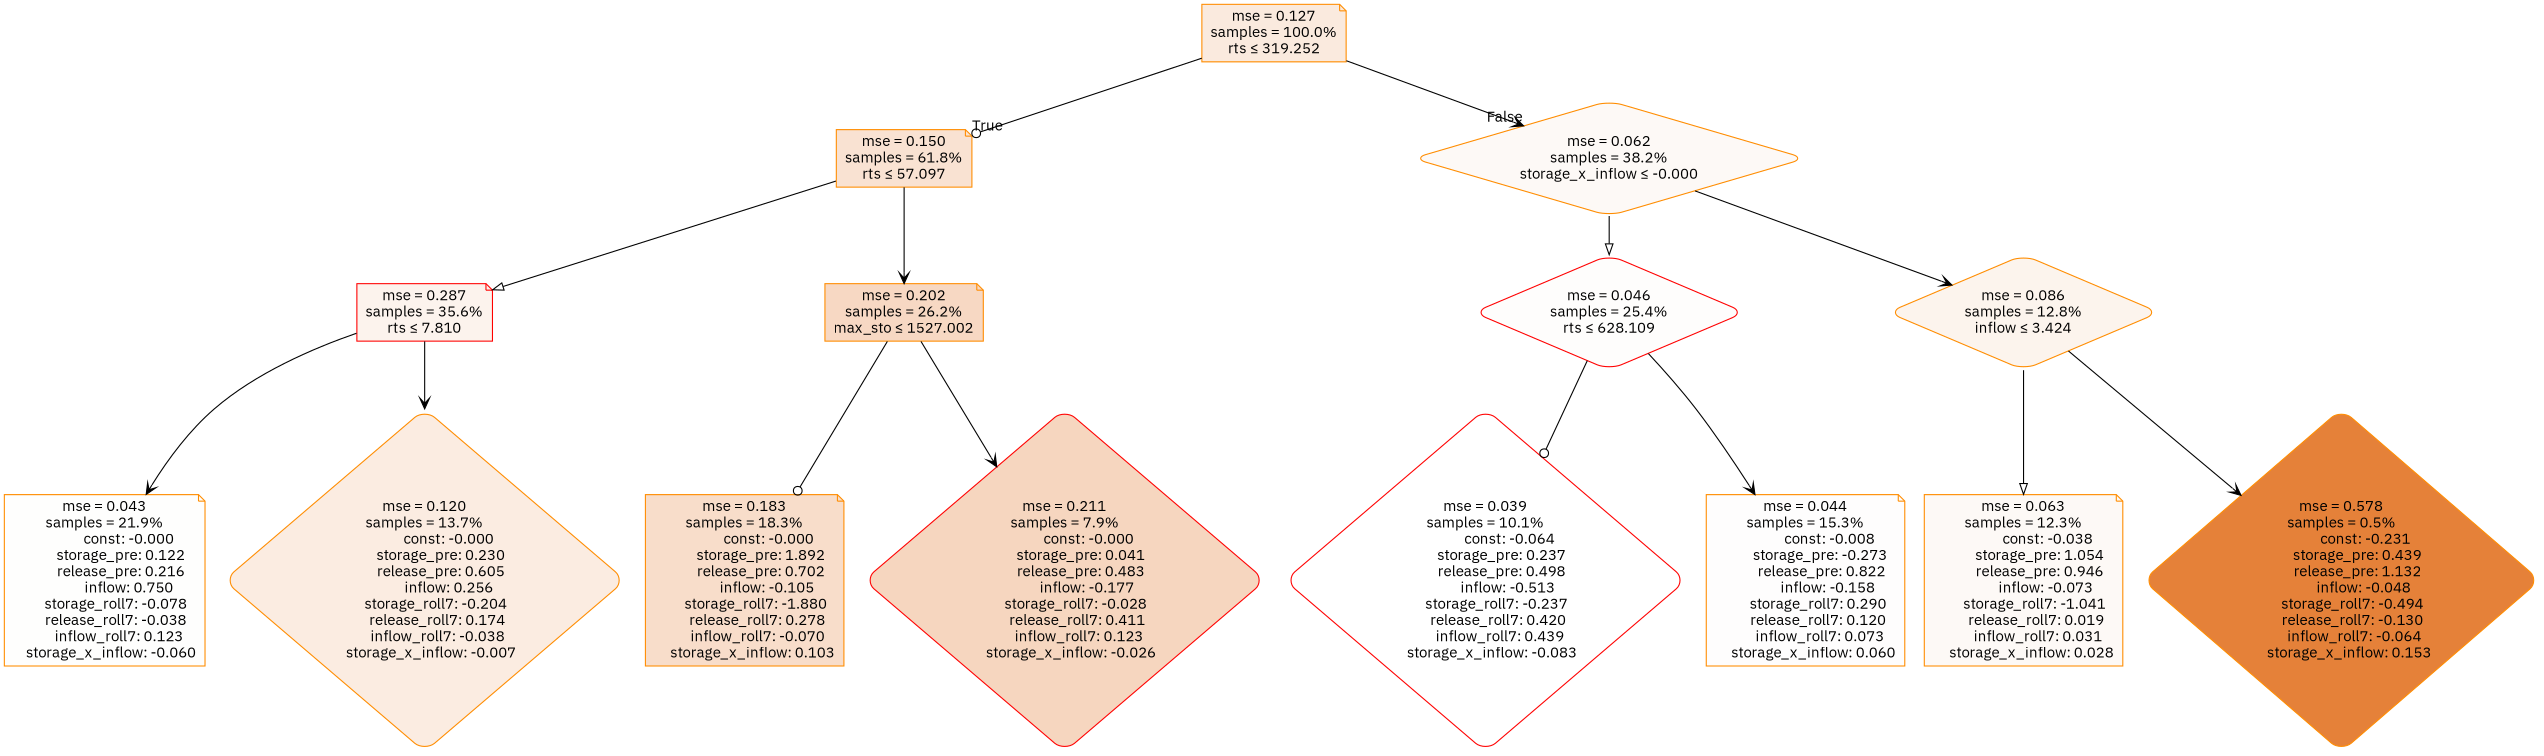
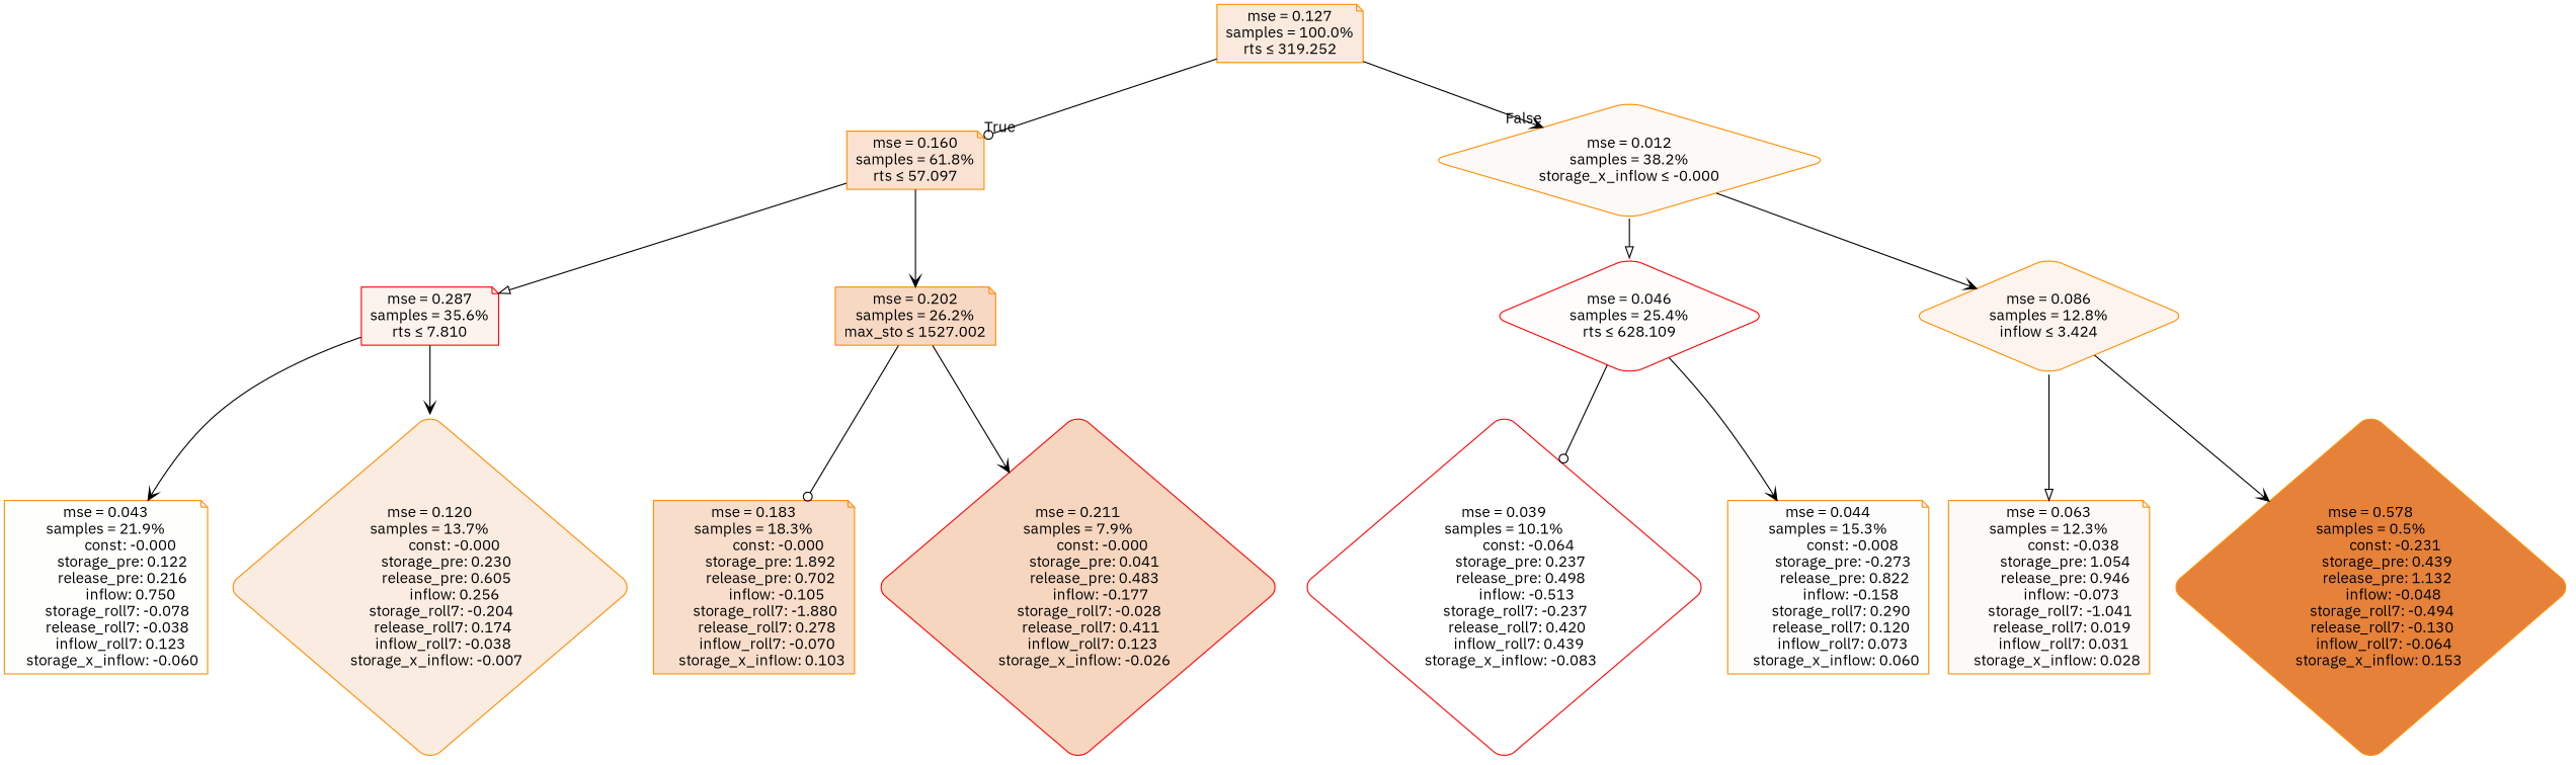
  digraph {
    fontname="IBM Plex Sans"
    node [color=darkorange fillcolor="#fdf9f6" fontname="IBM Plex Sans" shape=note style="filled, rounded"]
    edge [arrowhead=vee fontname="IBM Plex Sans"]
    n1 [fillcolor="#faeade" label="mse = 0.127\nsamples = 100.0%\nrts &le; 319.252"]
-   n2 [fillcolor="#f9e2d2" label="mse = 0.150\nsamples = 61.8%\nrts &le; 57.097"]
-   n3 [label="mse = 0.062\nsamples = 38.2%\nstorage_x_inflow &le; -0.000" shape=diamond]
+   n2 [fillcolor="#f9e2d2" label="mse = 0.160\nsamples = 61.8%\nrts &le; 57.097"]
+   n3 [label="mse = 0.012\nsamples = 38.2%\nstorage_x_inflow &le; -0.000" shape=diamond]
    n4 [color=red fillcolor="#fcf3ed" label="mse = 0.287\nsamples = 35.6%\nrts &le; 7.810"]
    n5 [fillcolor="#f7d8c3" label="mse = 0.202\nsamples = 26.2%\nmax_sto &le; 1527.002"]
    n6 [color=red fillcolor="#fefdfc" label="mse = 0.046\nsamples = 25.4%\nrts &le; 628.109" shape=diamond]
    n7 [fillcolor="#fcf4ed" label="mse = 0.086\nsamples = 12.8%\ninflow &le; 3.424" shape=diamond]
    n8 [fillcolor="#fefefd" label="mse = 0.043\nsamples = 21.9%\n               const: -0.000\n          storage_pre: 0.122\n          release_pre: 0.216\n               inflow: 0.750\n       storage_roll7: -0.078\n       release_roll7: -0.038\n         inflow_roll7: 0.123\n    storage_x_inflow: -0.060"]
    n9 [fillcolor="#fbece1" label="mse = 0.120\nsamples = 13.7%\n               const: -0.000\n          storage_pre: 0.230\n          release_pre: 0.605\n               inflow: 0.256\n       storage_roll7: -0.204\n        release_roll7: 0.174\n        inflow_roll7: -0.038\n    storage_x_inflow: -0.007" shape=diamond]
    n10 [fillcolor="#f8ddca" label="mse = 0.183\nsamples = 18.3%\n               const: -0.000\n          storage_pre: 1.892\n          release_pre: 0.702\n              inflow: -0.105\n       storage_roll7: -1.880\n        release_roll7: 0.278\n        inflow_roll7: -0.070\n     storage_x_inflow: 0.103"]
    n11 [color=red fillcolor="#f6d6bf" label="mse = 0.211\nsamples = 7.9%\n               const: -0.000\n          storage_pre: 0.041\n          release_pre: 0.483\n              inflow: -0.177\n       storage_roll7: -0.028\n        release_roll7: 0.411\n         inflow_roll7: 0.123\n    storage_x_inflow: -0.026" shape=diamond]
    n12 [color=red fillcolor="#ffffff" label="mse = 0.039\nsamples = 10.1%\n               const: -0.064\n          storage_pre: 0.237\n          release_pre: 0.498\n              inflow: -0.513\n       storage_roll7: -0.237\n        release_roll7: 0.420\n         inflow_roll7: 0.439\n    storage_x_inflow: -0.083" shape=diamond]
    n13 [fillcolor="#fefdfd" label="mse = 0.044\nsamples = 15.3%\n               const: -0.008\n         storage_pre: -0.273\n          release_pre: 0.822\n              inflow: -0.158\n        storage_roll7: 0.290\n        release_roll7: 0.120\n         inflow_roll7: 0.073\n     storage_x_inflow: 0.060"]
    n14 [label="mse = 0.063\nsamples = 12.3%\n               const: -0.038\n          storage_pre: 1.054\n          release_pre: 0.946\n              inflow: -0.073\n       storage_roll7: -1.041\n        release_roll7: 0.019\n         inflow_roll7: 0.031\n     storage_x_inflow: 0.028"]
    n15 [fillcolor="#e58139" label="mse = 0.578\nsamples = 0.5%\n               const: -0.231\n          storage_pre: 0.439\n          release_pre: 1.132\n              inflow: -0.048\n       storage_roll7: -0.494\n       release_roll7: -0.130\n        inflow_roll7: -0.064\n     storage_x_inflow: 0.153" shape=diamond]
    n1 -> n2 [arrowhead=odot headlabel=True labelangle=45 labeldistance=2.5]
    n1 -> n3 [headlabel=False labelangle=-45 labeldistance=2.5]
    n2 -> n4 [arrowhead=onormal]
    n2 -> n5
    n3 -> n6 [arrowhead=onormal]
    n3 -> n7
    n4 -> n8
    n4 -> n9
    n5 -> n10 [arrowhead=odot]
    n5 -> n11
    n6 -> n12 [arrowhead=odot]
    n6 -> n13
    n7 -> n14 [arrowhead=onormal]
    n7 -> n15
  }
